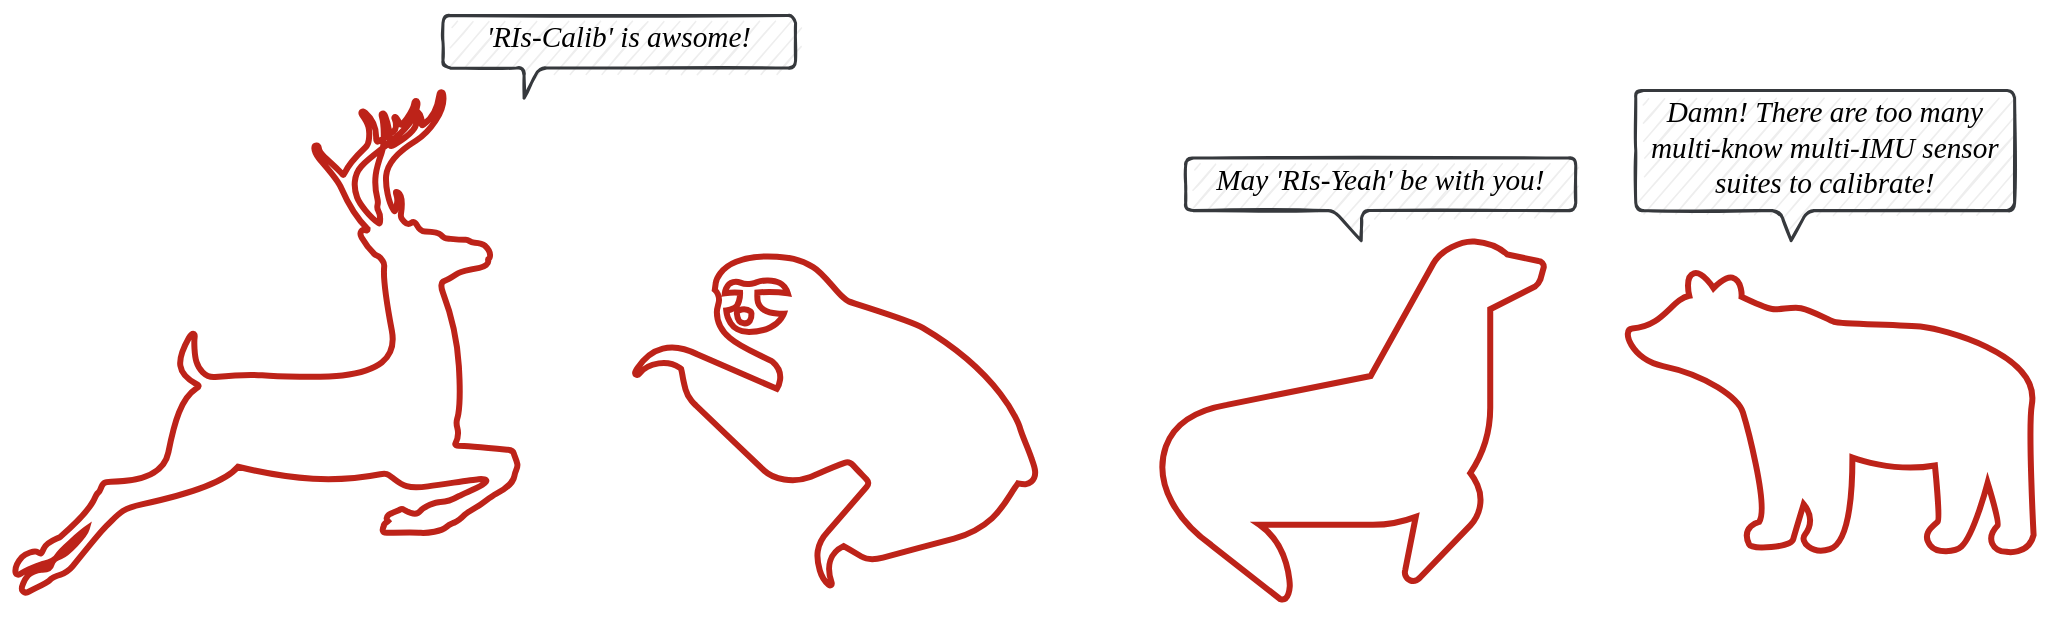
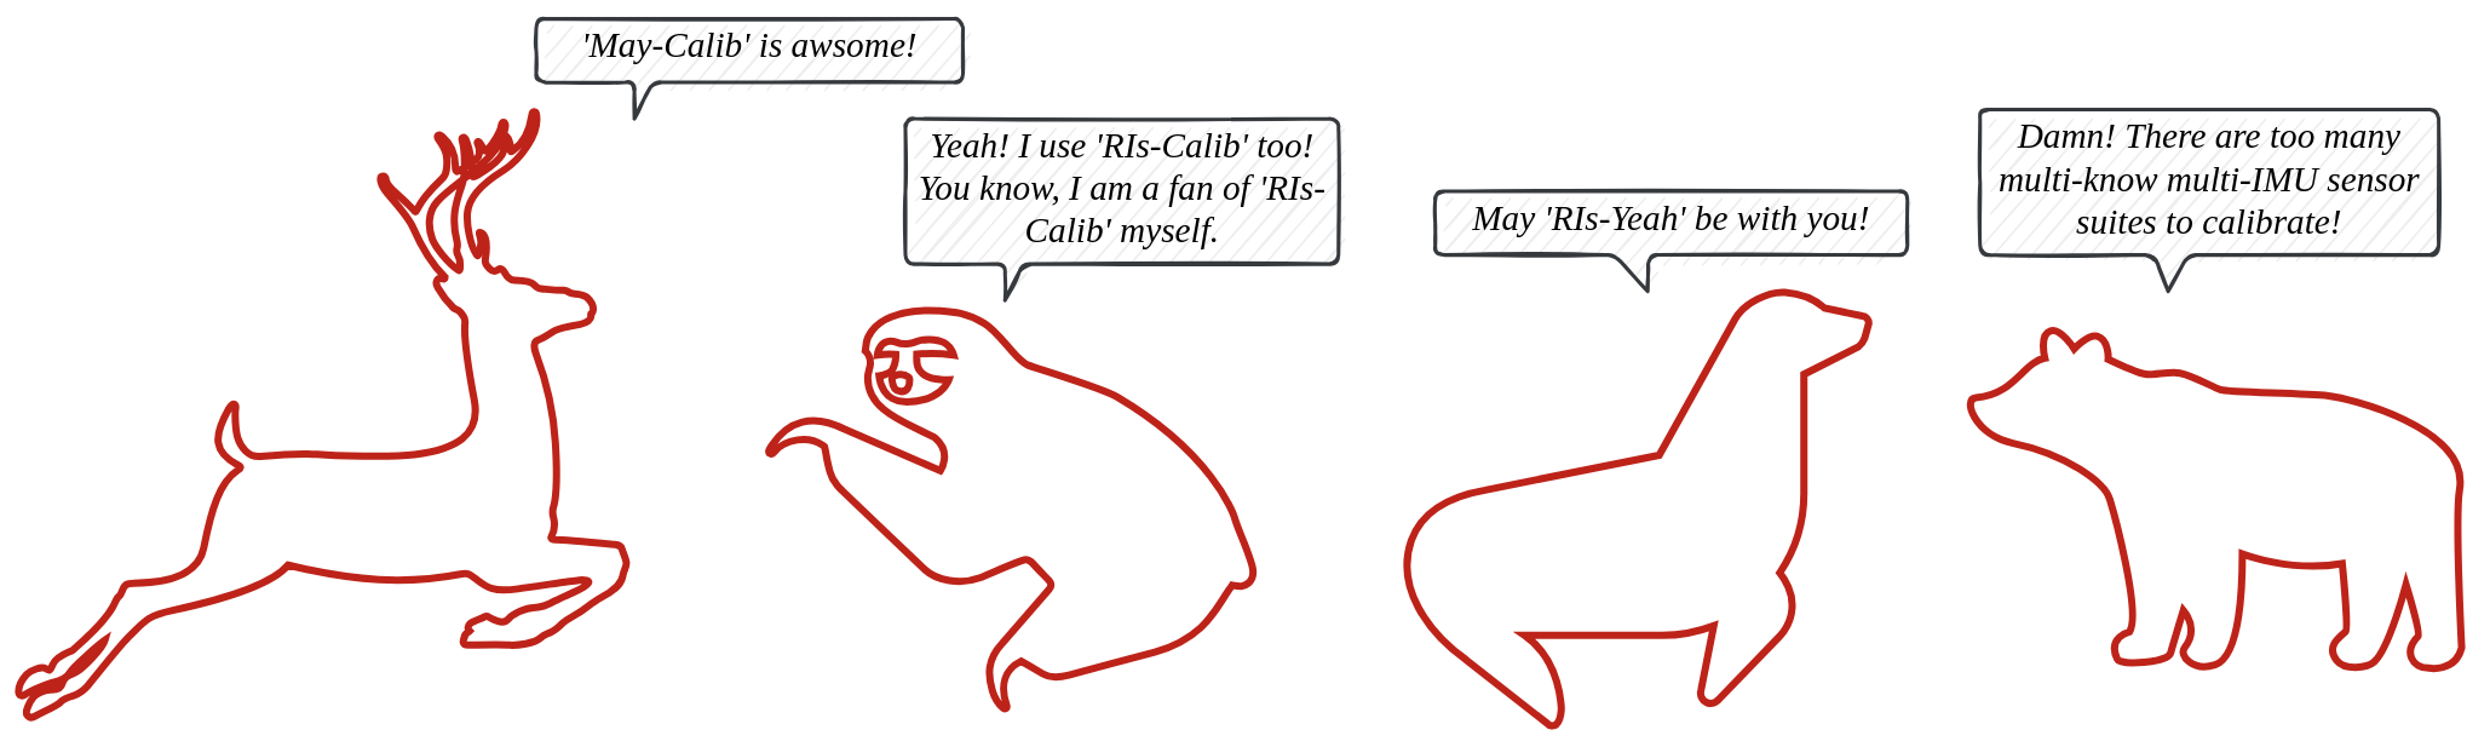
  <mxCell id="0" />
  <mxCell id="1" parent="0" />
  <mxCell id="2" value="" style="shape=mxgraph.signs.animals.deer_2;html=1;pointerEvents=1;verticalLabelPosition=bottom;verticalAlign=top;align=center;strokeWidth=8;rounded=0;shadow=0;fontColor=default;fillColor=default;fontSize=100;fontFamily=Concert One;strokeColor=#BD2319;fontSource=https%3A%2F%2Ffonts.googleapis.com%2Fcss%3Ffamily%3DConcert%2BOne;" vertex="1" parent="1"><mxGeometry x="20" y="120" width="670" height="670" as="geometry" /></mxCell>
  <mxCell id="3" value="" style="shape=mxgraph.signs.animals.sloth;html=1;pointerEvents=1;verticalLabelPosition=bottom;verticalAlign=top;align=center;strokeWidth=8;fontFamily=Concert One;fontSource=https%3A%2F%2Ffonts.googleapis.com%2Fcss%3Ffamily%3DConcert%2BOne;fontSize=100;rounded=0;fillColor=default;strokeColor=#BD2319;" vertex="1" parent="1"><mxGeometry x="845.79" y="340" width="537.78" height="440" as="geometry" /></mxCell>
  <mxCell id="4" value="" style="shape=mxgraph.signs.animals.seal;html=1;pointerEvents=1;verticalLabelPosition=bottom;verticalAlign=top;align=center;strokeWidth=8;fontFamily=Concert One;fontSource=https%3A%2F%2Ffonts.googleapis.com%2Fcss%3Ffamily%3DConcert%2BOne;fontSize=100;rounded=0;fillColor=default;strokeColor=#BD2319;" vertex="1" parent="1"><mxGeometry x="1535.88" y="320" width="521.74" height="480" as="geometry" /></mxCell>
- <mxCell id="5" value="'RIs-Calib' is awsome!" style="shape=callout;whiteSpace=wrap;html=1;perimeter=calloutPerimeter;strokeWidth=4;fontFamily=Times New Roman;fontSize=39;rounded=1;shadow=0;size=40;position=0.23;position2=0.23;verticalAlign=top;fillColor=#eeeeee;strokeColor=#36393d;sketch=1;fontStyle=2" vertex="1" parent="1"><mxGeometry x="590" y="20" width="470" height="110" as="geometry" /></mxCell>
+ <mxCell id="5" value="'May-Calib' is awsome!" style="shape=callout;whiteSpace=wrap;html=1;perimeter=calloutPerimeter;strokeWidth=4;fontFamily=Times New Roman;fontSize=39;rounded=1;shadow=0;size=40;position=0.23;position2=0.23;verticalAlign=top;fillColor=#eeeeee;strokeColor=#36393d;sketch=1;fontStyle=2" vertex="1" parent="1"><mxGeometry x="590" y="20" width="470" height="110" as="geometry" /></mxCell>
+ <mxCell id="6" value="Yeah! I use 'RIs-Calib' too! You know, I am a fan of 'RIs-Calib' myself." style="shape=callout;whiteSpace=wrap;html=1;perimeter=calloutPerimeter;strokeWidth=4;fontFamily=Times New Roman;fontSize=39;rounded=1;shadow=0;size=40;position=0.23;position2=0.23;verticalAlign=top;fillColor=#eeeeee;strokeColor=#36393d;sketch=1;fontStyle=2" vertex="1" parent="1"><mxGeometry x="996.56" y="130" width="476.89" height="200" as="geometry" /></mxCell>
  <mxCell id="7" value="May 'RIs-Yeah' be with you!" style="shape=callout;whiteSpace=wrap;html=1;perimeter=calloutPerimeter;strokeWidth=4;fontFamily=Times New Roman;fontSize=39;rounded=1;shadow=0;size=40;position=0.38;position2=0.45;base=37;verticalAlign=top;fillColor=#eeeeee;strokeColor=#36393d;sketch=1;fontStyle=2" vertex="1" parent="1"><mxGeometry x="1580" y="210" width="520" height="110" as="geometry" /></mxCell>
  <mxCell id="8" value="Damn! There are too many multi-know multi-IMU sensor suites to calibrate!" style="shape=callout;whiteSpace=wrap;html=1;perimeter=calloutPerimeter;strokeWidth=4;fontFamily=Times New Roman;fontSize=39;rounded=1;shadow=0;size=40;position=0.38;position2=0.41;base=37;verticalAlign=top;fillColor=#eeeeee;strokeColor=#36393d;sketch=1;fontStyle=2" vertex="1" parent="1"><mxGeometry x="2180" y="120" width="505" height="200" as="geometry" /></mxCell>
  <mxCell id="9" value="" style="shape=mxgraph.signs.animals.bear_2;html=1;pointerEvents=1;fillColor=default;strokeColor=#BD2319;verticalLabelPosition=bottom;verticalAlign=top;align=center;rounded=0;shadow=0;sketch=0;strokeWidth=8;fontSize=100;fontColor=default;fontFamily=Concert One;fontSource=https%3A%2F%2Ffonts.googleapis.com%2Fcss%3Ffamily%3DConcert%2BOne;" vertex="1" parent="1"><mxGeometry x="2160" y="360" width="560" height="380" as="geometry" /></mxCell>
